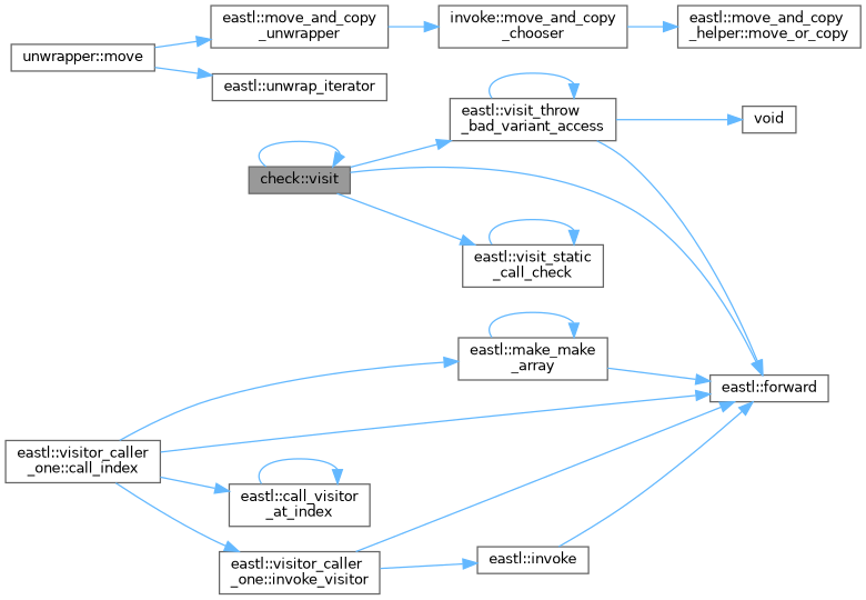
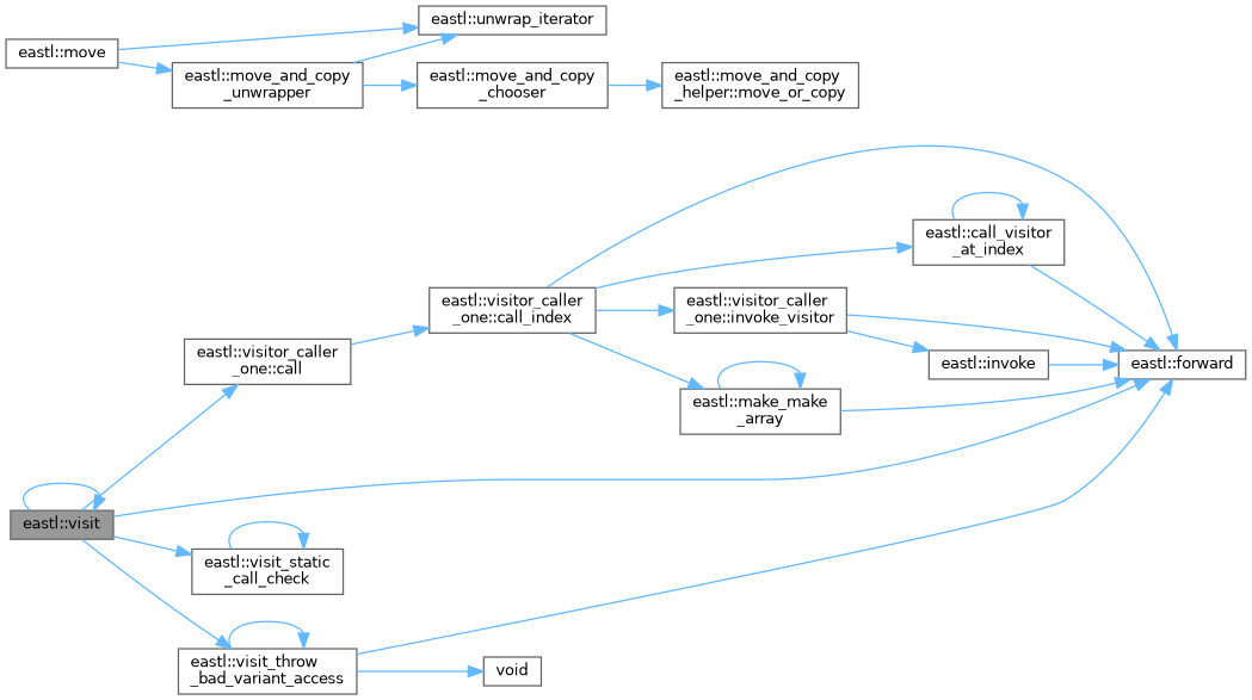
  digraph {
    rankdir=LR
    node [color=grey40 fillcolor=white fontname=Helvetica fontsize=10 shape=box style=filled]
    edge [color=steelblue1 fontname=Helvetica fontsize=10 labelfontname=Helvetica labelfontsize=10 style=solid]
-   n1 [color=gray40 fillcolor=grey60 fontcolor=black height=0.2 label="check::visit" width=0.4]
+   n1 [color=gray40 fillcolor=grey60 fontcolor=black height=0.2 label="eastl::visit" width=0.4]
+   n2 [height=0.2 label="eastl::visitor_caller\l_one::call" width=0.4]
    n3 [height=0.2 label="eastl::forward" width=0.4]
    n4 [height=0.2 label="eastl::visit_static\l_call_check" width=0.4]
    n5 [height=0.2 label="eastl::visit_throw\l_bad_variant_access" width=0.4]
    n6 [height=0.2 label="eastl::visitor_caller\l_one::call_index" width=0.4]
    n7 [height=0.2 label=void width=0.4]
    n8 [height=0.2 label="eastl::call_visitor\l_at_index" width=0.4]
    n9 [height=0.2 label="eastl::visitor_caller\l_one::invoke_visitor" width=0.4]
    n10 [height=0.2 label="eastl::make_make\l_array" width=0.4]
    n11 [height=0.2 label="eastl::invoke" width=0.4]
-   n12 [height=0.2 label="unwrapper::move" width=0.4]
+   n12 [height=0.2 label="eastl::move" width=0.4]
    n13 [height=0.2 label="eastl::move_and_copy\l_unwrapper" width=0.4]
    n14 [height=0.2 label="eastl::unwrap_iterator" width=0.4]
-   n15 [height=0.2 label="invoke::move_and_copy\l_chooser" width=0.4]
+   n15 [height=0.2 label="eastl::move_and_copy\l_chooser" width=0.4]
    n16 [height=0.2 label="eastl::move_and_copy\l_helper::move_or_copy" width=0.4]
    n1 -> n1
+   n1 -> n2
    n1 -> n3
    n1 -> n4
    n1 -> n5
+   n2 -> n6
    n4 -> n4
    n5 -> n3
    n5 -> n5
    n5 -> n7
    n6 -> n3
    n6 -> n8
    n6 -> n9
    n6 -> n10
+   n8 -> n3
    n8 -> n8
    n9 -> n3
    n9 -> n11
    n10 -> n3
    n10 -> n10
    n11 -> n3
    n12 -> n13
    n12 -> n14
+   n13 -> n14
    n13 -> n15
    n15 -> n16
  }
